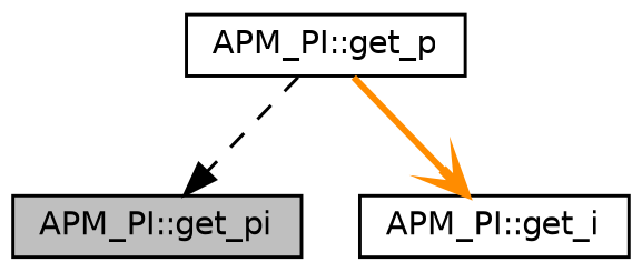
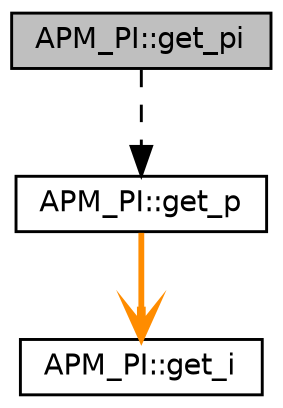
  digraph {
    rankdir=TB
    node [color=black fillcolor=white fontname=Helvetica fontsize=10 shape=record style=filled]
    edge [fontname=Helvetica fontsize=10 labelfontname=Helvetica labelfontsize=10]
    n1 [fillcolor=grey75 fontcolor=black height=0.2 label="APM_PI::get_pi" width=0.4]
    n2 [height=0.2 label="APM_PI::get_p" width=0.4]
    n3 [height=0.2 label="APM_PI::get_i" width=0.4]
-   n2 -> n1 [arrowhead=normal color=black style=dashed]
+   n1 -> n2 [arrowhead=normal color=black style=dashed]
    n2 -> n3 [arrowhead=vee color=darkorange style=bold]
  }
